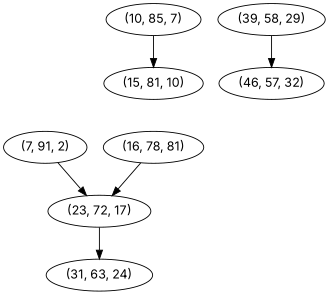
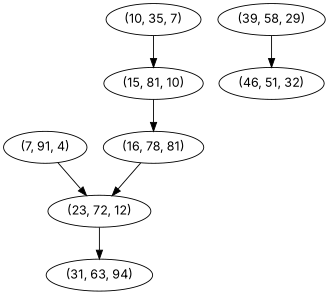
  digraph {
    fontname=Inter
    node [fontname=Inter]
    edge [fontname=Inter]
-   "(7, 91, 4)" [label="(7, 91, 2)"]
-   "(23, 72, 17)"
-   "(10, 85, 7)"
+   "(7, 91, 4)"
+   "(23, 72, 17)" [label="(23, 72, 12)"]
+   "(10, 85, 7)" [label="(10, 35, 7)"]
    "(15, 81, 10)"
    n5 [label="(16, 78, 81)"]
-   "(31, 63, 24)"
+   "(31, 63, 24)" [label="(31, 63, 94)"]
    "(39, 58, 29)"
-   "(46, 51, 32)" [label="(46, 57, 32)"]
+   "(46, 51, 32)"
    "(7, 91, 4)" -> "(23, 72, 17)"
    "(23, 72, 17)" -> "(31, 63, 24)"
    "(10, 85, 7)" -> "(15, 81, 10)"
+   "(15, 81, 10)" -> n5
    n5 -> "(23, 72, 17)"
    "(39, 58, 29)" -> "(46, 51, 32)"
  }
